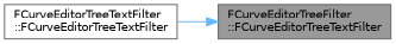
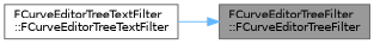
  digraph {
    rankdir=RL
    node [fontname=Helvetica fontsize=10 shape=box style=filled]
-   n1 [color=gray40 fillcolor=grey60 fontcolor=black height=0.2 label="FCurveEditorTreeFilter\l::FCurveEditorTreeTextFilter" width=0.4]
+   n1 [color=gray40 fillcolor=grey60 fontcolor=black height=0.2 label="FCurveEditorTreeFilter\l::FCurveEditorTreeFilter" width=0.4]
    n2 [color=grey40 fillcolor=white height=0.2 label="FCurveEditorTreeTextFilter\l::FCurveEditorTreeTextFilter" width=0.4]
    n1 -> n2 [color=steelblue1 dir=back fontname=Helvetica fontsize=10 labelfontname=Helvetica labelfontsize=10 style=solid]
  }
